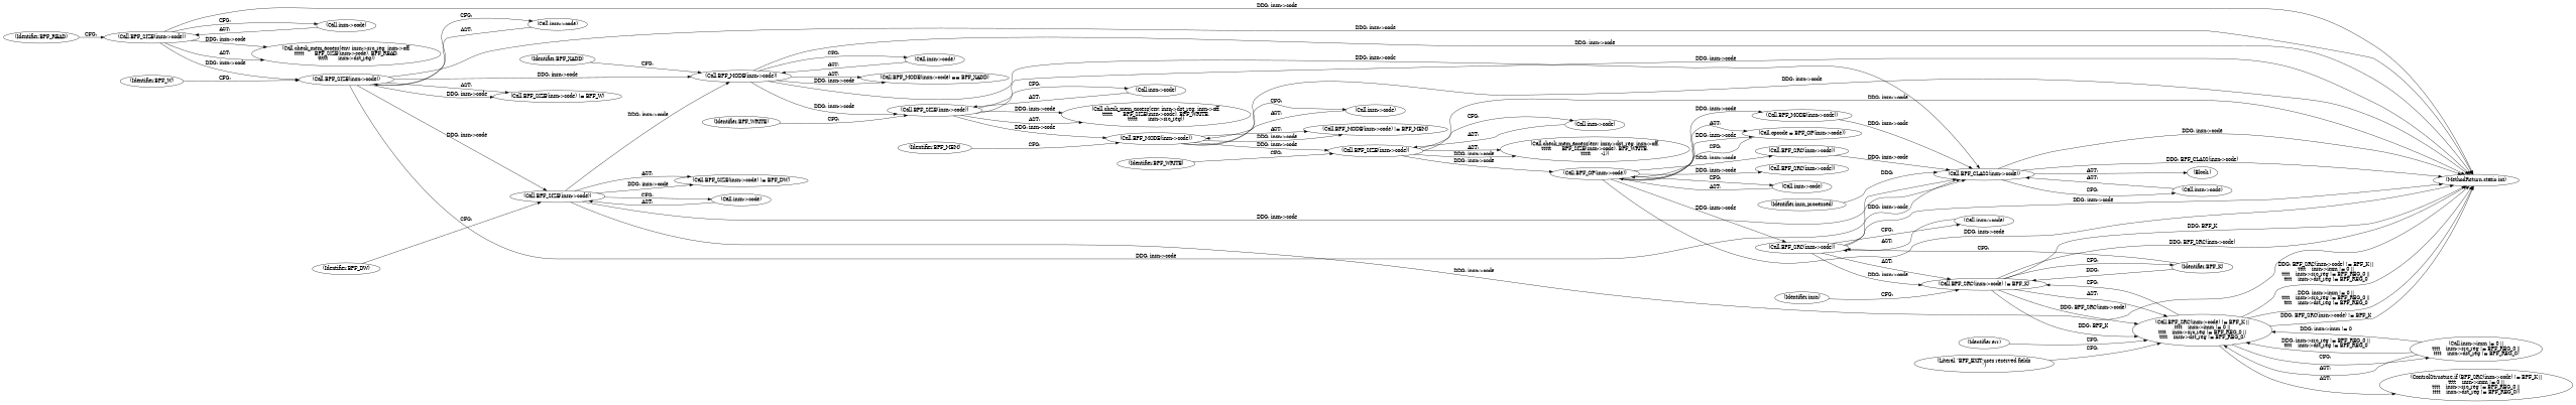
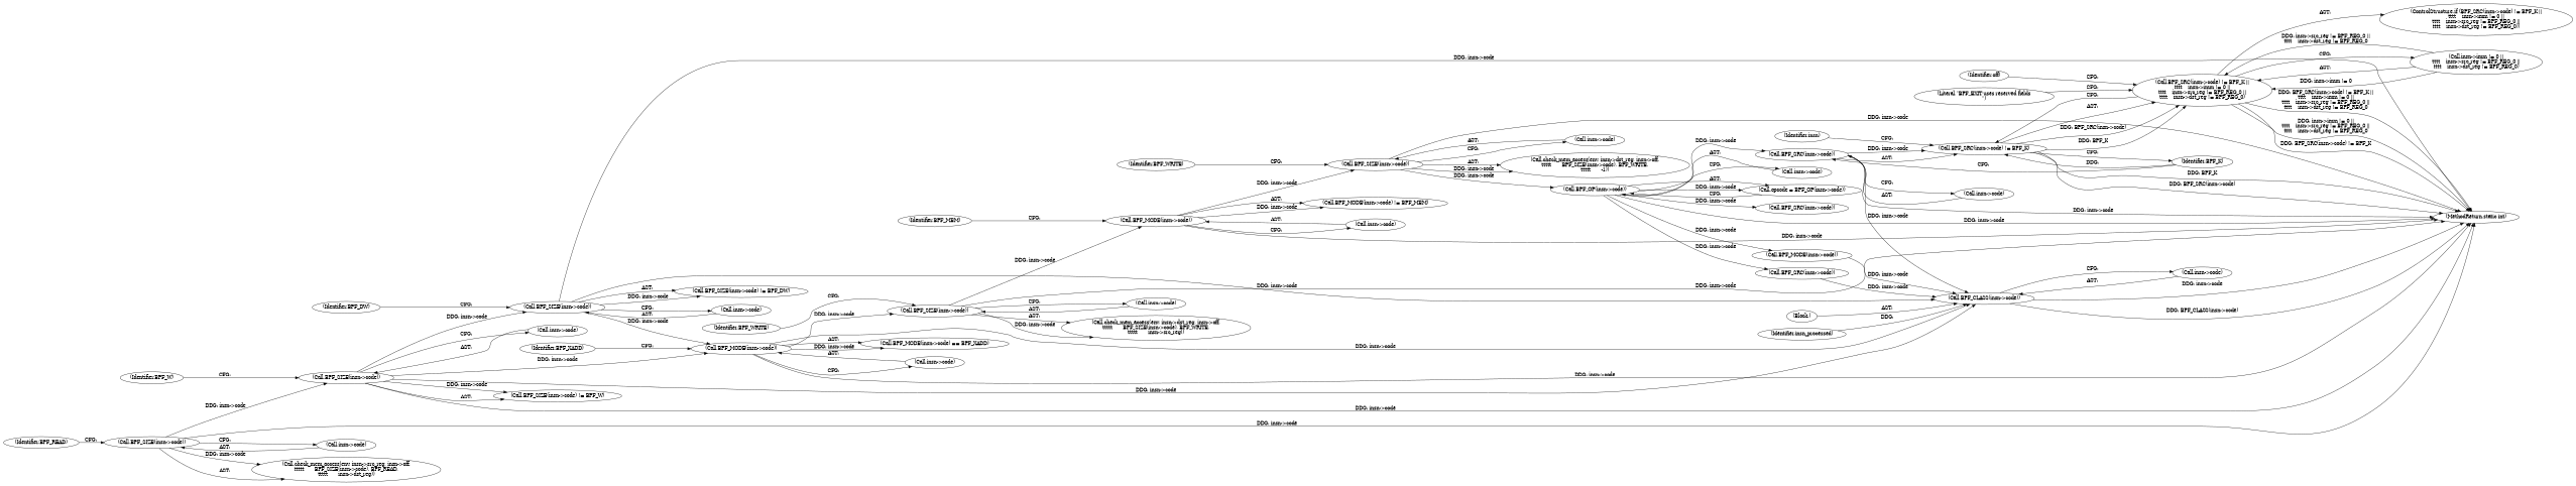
  digraph {
    rankdir=LR
    n1 [label="(Call,BPF_SRC(insn->code))"]
    n2 [label="(Call,BPF_CLASS(insn->code))"]
    n3 [label="(Call,BPF_SRC(insn->code) != BPF_K)"]
    n4 [label="(Call,insn->code)"]
    n5 [label="(MethodReturn,static int)"]
    n6 [label="(Call,insn->code)"]
    n7 [label="(Block,)"]
    n8 [label="(Call,BPF_SRC(insn->code) != BPF_K ||\n\t\t\t\t    insn->imm != 0 ||\n\t\t\t\t    insn->src_reg != BPF_REG_0 ||\n\t\t\t\t    insn->dst_reg != BPF_REG_0)"]
    n9 [label="(Identifier,BPF_K)"]
    n10 [label="(Call,BPF_OP(insn->code))"]
    n11 [label="(Call,opcode = BPF_OP(insn->code))"]
    n12 [label="(Call,BPF_MODE(insn->code))"]
    n13 [label="(Call,BPF_SRC(insn->code))"]
    n14 [label="(Call,BPF_SRC(insn->code))"]
    n15 [label="(Call,insn->code)"]
    n16 [label="(Call,BPF_SIZE(insn->code))"]
    n17 [label="(Call,check_mem_access(env, insn->dst_reg, insn->off,\n\t\t\t\t\t       BPF_SIZE(insn->code), BPF_WRITE,\n\t\t\t\t\t       -1))"]
    n18 [label="(Call,insn->code)"]
    n19 [label="(Call,BPF_MODE(insn->code))"]
    n20 [label="(Call,BPF_MODE(insn->code) != BPF_MEM)"]
    n21 [label="(Call,insn->code)"]
    n22 [label="(Call,BPF_SIZE(insn->code))"]
    n23 [label="(Call,check_mem_access(env, insn->dst_reg, insn->off,\n\t\t\t\t\t       BPF_SIZE(insn->code), BPF_WRITE,\n\t\t\t\t\t       insn->src_reg))"]
    n24 [label="(Call,insn->code)"]
    n25 [label="(Call,BPF_MODE(insn->code))"]
    n26 [label="(Call,insn->code)"]
    n27 [label="(Call,BPF_MODE(insn->code) == BPF_XADD)"]
    n28 [label="(Call,BPF_SIZE(insn->code))"]
    n29 [label="(Call,BPF_SIZE(insn->code) != BPF_DW)"]
    n30 [label="(Call,insn->code)"]
    n31 [label="(Call,BPF_SIZE(insn->code))"]
    n32 [label="(Call,BPF_SIZE(insn->code) != BPF_W)"]
    n33 [label="(Call,insn->code)"]
    n34 [label="(Call,BPF_SIZE(insn->code))"]
    n35 [label="(Call,check_mem_access(env, insn->src_reg, insn->off,\n\t\t\t\t\t       BPF_SIZE(insn->code), BPF_READ,\n\t\t\t\t\t       insn->dst_reg))"]
    n36 [label="(Call,insn->code)"]
    n37 [label="(ControlStructure,if (BPF_SRC(insn->code) != BPF_K ||\n\t\t\t\t    insn->imm != 0 ||\n\t\t\t\t    insn->src_reg != BPF_REG_0 ||\n\t\t\t\t    insn->dst_reg != BPF_REG_0))"]
    n38 [label="(Call,insn->imm != 0 ||\n\t\t\t\t    insn->src_reg != BPF_REG_0 ||\n\t\t\t\t    insn->dst_reg != BPF_REG_0)"]
    n39 [label="(Identifier,BPF_MEM)"]
    n40 [label="(Identifier,BPF_DW)"]
    n41 [label="(Identifier,BPF_W)"]
    n42 [label="(Identifier,insn)"]
-   n43 [label="(Identifier,err)"]
+   n43 [label="(Identifier,off)"]
    n44 [label="(Identifier,BPF_WRITE)"]
    n45 [label="(Identifier,BPF_READ)"]
    n46 [label="(Identifier,BPF_WRITE)"]
    n47 [label="(Identifier,insn_processed)"]
    n48 [label="(Identifier,BPF_XADD)"]
    n49 [label="(Literal,\"BPF_EXIT uses reserved fields\n\")"]
    n1 -> n2 [label="DDG: insn->code"]
    n1 -> n3 [label="AST: "]
    n1 -> n3 [label="DDG: insn->code"]
    n1 -> n4 [label="CFG: "]
    n1 -> n5 [label="DDG: insn->code"]
    n2 -> n5 [label="DDG: insn->code"]
    n2 -> n5 [label="DDG: BPF_CLASS(insn->code)"]
    n2 -> n6 [label="CFG: "]
-   n2 -> n7 [label="AST: "]
+   n7 -> n2 [label="AST: "]
    n3 -> n5 [label="DDG: BPF_K"]
    n3 -> n5 [label="DDG: BPF_SRC(insn->code)"]
    n3 -> n8 [label="AST: "]
    n3 -> n8 [label="DDG: BPF_SRC(insn->code)"]
    n3 -> n8 [label="DDG: BPF_K"]
    n3 -> n9 [label="CFG: "]
    n4 -> n1 [label="AST: "]
    n6 -> n2 [label="AST: "]
    n8 -> n3 [label="CFG: "]
    n8 -> n5 [label="DDG: BPF_SRC(insn->code) != BPF_K ||\n\t\t\t\t    insn->imm != 0 ||\n\t\t\t\t    insn->src_reg != BPF_REG_0 ||\n\t\t\t\t    insn->dst_reg != BPF_REG_0"]
    n8 -> n5 [label="DDG: insn->imm != 0 ||\n\t\t\t\t    insn->src_reg != BPF_REG_0 ||\n\t\t\t\t    insn->dst_reg != BPF_REG_0"]
    n8 -> n5 [label="DDG: BPF_SRC(insn->code) != BPF_K"]
    n8 -> n37 [label="AST: "]
    n8 -> n38 [label="CFG: "]
    n9 -> n1 [label="CFG: "]
    n9 -> n3 [label="DDG: "]
    n10 -> n1 [label="DDG: insn->code"]
    n10 -> n5 [label="DDG: insn->code"]
    n10 -> n11 [label="AST: "]
    n10 -> n11 [label="DDG: insn->code"]
    n10 -> n12 [label="DDG: insn->code"]
    n10 -> n13 [label="DDG: insn->code"]
    n10 -> n14 [label="DDG: insn->code"]
    n10 -> n15 [label="CFG: "]
    n11 -> n10 [label="CFG: "]
    n12 -> n2 [label="DDG: insn->code"]
    n14 -> n2 [label="DDG: insn->code"]
    n15 -> n10 [label="AST: "]
    n16 -> n5 [label="DDG: insn->code"]
    n16 -> n10 [label="DDG: insn->code"]
    n16 -> n17 [label="AST: "]
    n16 -> n17 [label="DDG: insn->code"]
    n16 -> n18 [label="CFG: "]
    n18 -> n16 [label="AST: "]
    n19 -> n5 [label="DDG: insn->code"]
    n19 -> n16 [label="DDG: insn->code"]
    n19 -> n20 [label="AST: "]
    n19 -> n20 [label="DDG: insn->code"]
    n19 -> n21 [label="CFG: "]
    n21 -> n19 [label="AST: "]
    n22 -> n5 [label="DDG: insn->code"]
    n22 -> n19 [label="DDG: insn->code"]
    n22 -> n23 [label="AST: "]
    n22 -> n23 [label="DDG: insn->code"]
    n22 -> n24 [label="CFG: "]
    n24 -> n22 [label="AST: "]
    n25 -> n2 [label="DDG: insn->code"]
    n25 -> n5 [label="DDG: insn->code"]
    n25 -> n22 [label="DDG: insn->code"]
    n25 -> n26 [label="CFG: "]
    n25 -> n27 [label="AST: "]
    n25 -> n27 [label="DDG: insn->code"]
    n26 -> n25 [label="AST: "]
    n28 -> n2 [label="DDG: insn->code"]
    n28 -> n5 [label="DDG: insn->code"]
    n28 -> n25 [label="DDG: insn->code"]
    n28 -> n29 [label="AST: "]
    n28 -> n29 [label="DDG: insn->code"]
    n28 -> n30 [label="CFG: "]
    n30 -> n28 [label="AST: "]
    n31 -> n2 [label="DDG: insn->code"]
    n31 -> n5 [label="DDG: insn->code"]
    n31 -> n25 [label="DDG: insn->code"]
    n31 -> n28 [label="DDG: insn->code"]
    n31 -> n32 [label="AST: "]
    n31 -> n32 [label="DDG: insn->code"]
    n31 -> n33 [label="CFG: "]
    n33 -> n31 [label="AST: "]
    n34 -> n5 [label="DDG: insn->code"]
    n34 -> n31 [label="DDG: insn->code"]
    n34 -> n35 [label="AST: "]
    n34 -> n35 [label="DDG: insn->code"]
    n34 -> n36 [label="CFG: "]
    n36 -> n34 [label="AST: "]
    n38 -> n8 [label="AST: "]
    n38 -> n8 [label="DDG: insn->imm != 0"]
    n38 -> n8 [label="DDG: insn->src_reg != BPF_REG_0 ||\n\t\t\t\t    insn->dst_reg != BPF_REG_0"]
    n39 -> n19 [label="CFG: "]
    n40 -> n28 [label="CFG: "]
    n41 -> n31 [label="CFG: "]
    n42 -> n3 [label="CFG: "]
    n43 -> n8 [label="CFG: "]
    n44 -> n22 [label="CFG: "]
    n45 -> n34 [label="CFG: "]
    n46 -> n16 [label="CFG: "]
    n47 -> n2 [label="DDG: "]
    n48 -> n25 [label="CFG: "]
    n49 -> n8 [label="CFG: "]
  }
